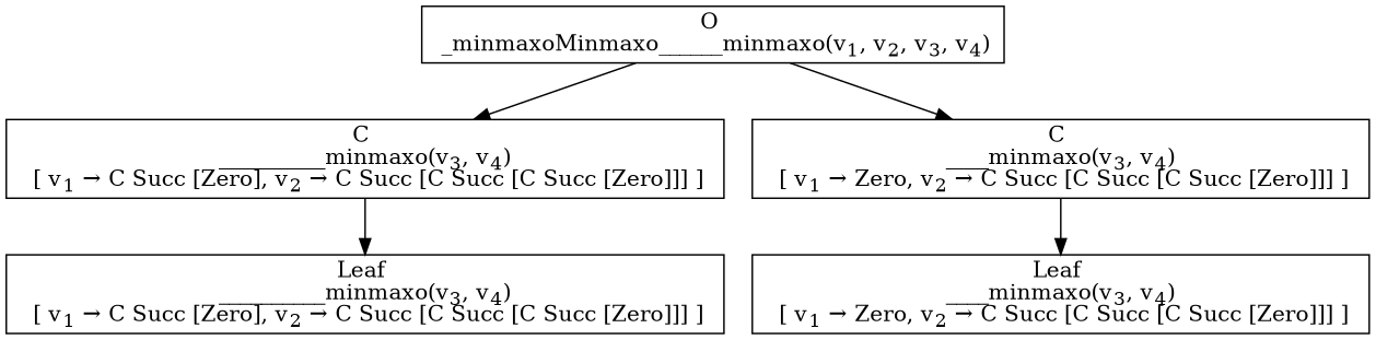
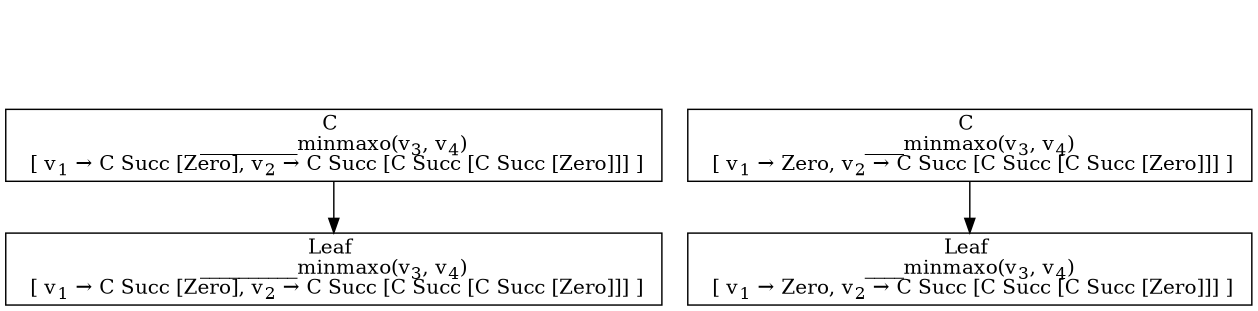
  digraph {
    rankdir=TB
    node [fillcolor=white shape=box style=filled]
-   n1 [label=<O <BR/> _minmaxoMinmaxo______minmaxo(v<SUB>1</SUB>, v<SUB>2</SUB>, v<SUB>3</SUB>, v<SUB>4</SUB>)>]
    n2 [label=<C <BR/> __________minmaxo(v<SUB>3</SUB>, v<SUB>4</SUB>) <BR/>  [ v<SUB>1</SUB> &rarr; C Succ [Zero], v<SUB>2</SUB> &rarr; C Succ [C Succ [C Succ [Zero]]] ] >]
    n3 [label=<C <BR/> ____minmaxo(v<SUB>3</SUB>, v<SUB>4</SUB>) <BR/>  [ v<SUB>1</SUB> &rarr; Zero, v<SUB>2</SUB> &rarr; C Succ [C Succ [C Succ [Zero]]] ] >]
    n4 [label=<Leaf <BR/> __________minmaxo(v<SUB>3</SUB>, v<SUB>4</SUB>) <BR/>  [ v<SUB>1</SUB> &rarr; C Succ [Zero], v<SUB>2</SUB> &rarr; C Succ [C Succ [C Succ [Zero]]] ] >]
    n5 [label=<Leaf <BR/> ____minmaxo(v<SUB>3</SUB>, v<SUB>4</SUB>) <BR/>  [ v<SUB>1</SUB> &rarr; Zero, v<SUB>2</SUB> &rarr; C Succ [C Succ [C Succ [Zero]]] ] >]
-   n1 -> n2
-   n1 -> n3
    n2 -> n4
    n3 -> n5
  }
